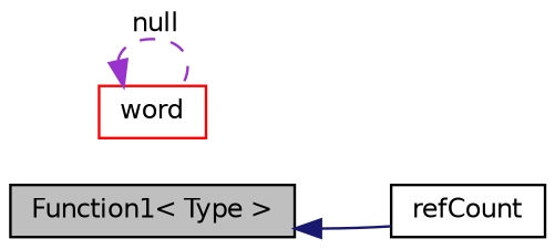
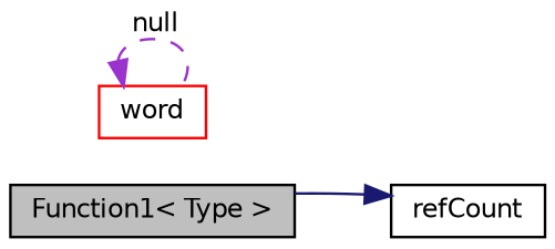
  digraph {
    rankdir=LR
    node [color=black fontname=Helvetica fontsize=10 shape=record]
    edge [dir=back fontname=Helvetica fontsize=10 labelfontname=Helvetica labelfontsize=10]
    n1 [fillcolor=grey75 fontcolor=black height=0.2 label="Function1\< Type \>" style=filled width=0.4]
    n2 [height=0.2 label=refCount width=0.4]
    n3 [color=red height=0.2 label=word width=0.4]
-   n1 -> n2 [color=midnightblue style=solid]
+   n2 -> n1 [color=midnightblue style=solid]
    n3 -> n3 [color=darkorchid3 label=" null" style=dashed]
  }
